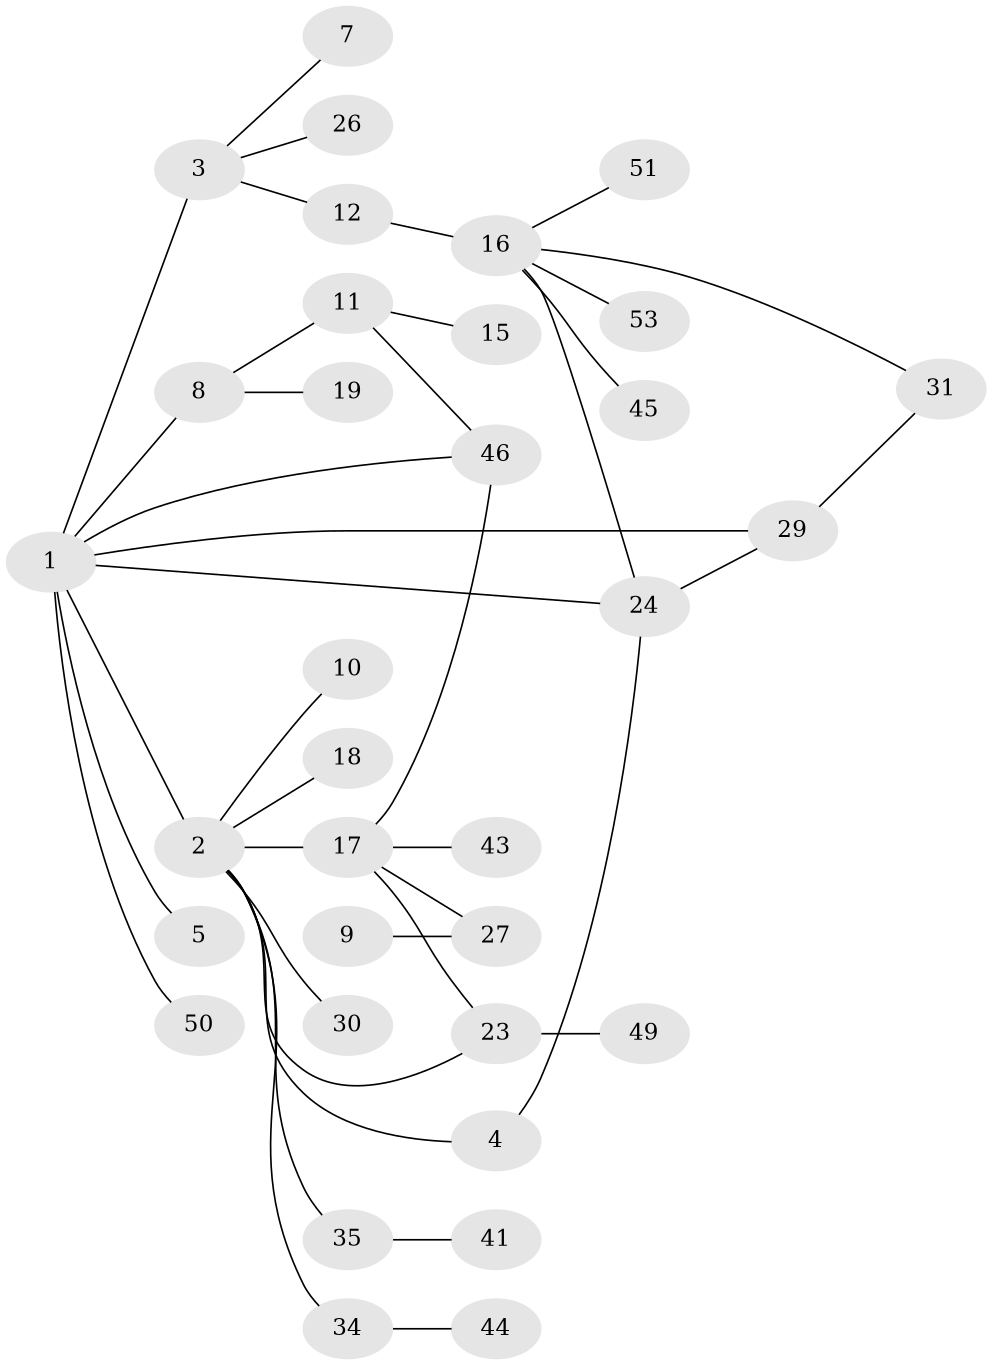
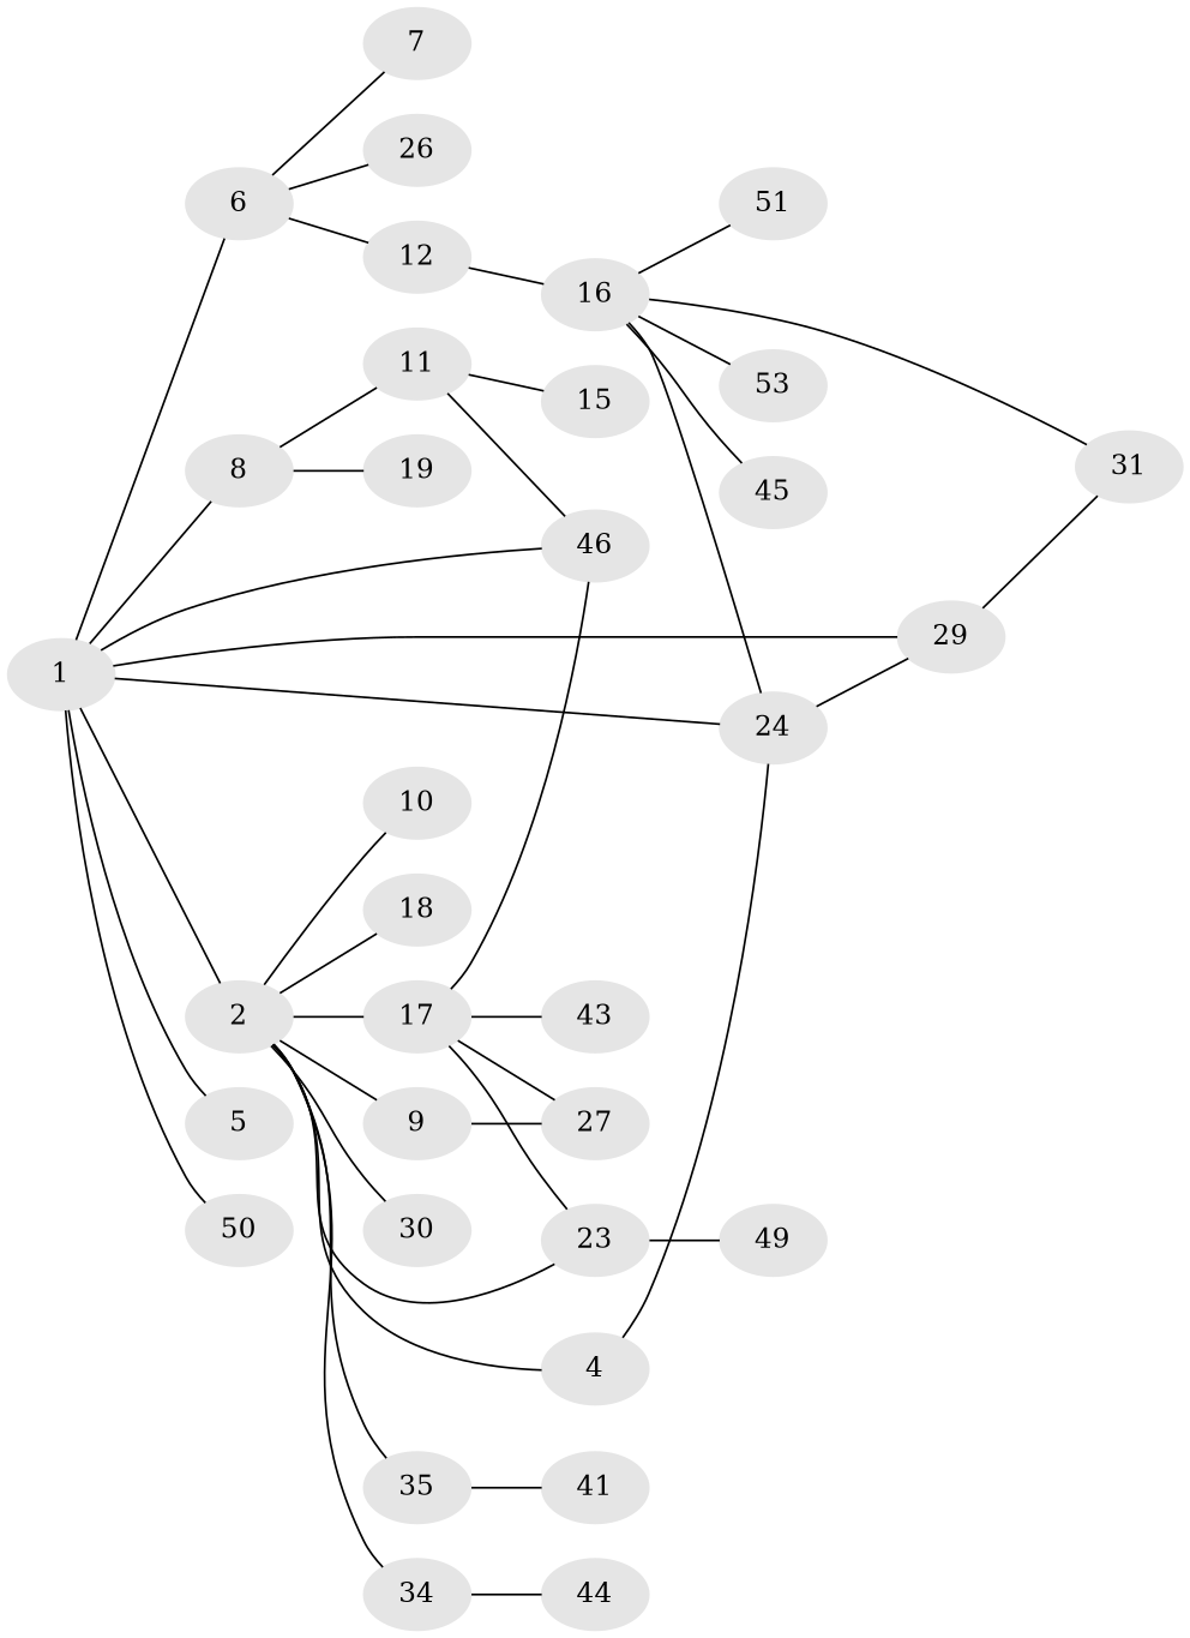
  graph {
    rankdir=LR
    node [color=gray90 style=filled]
    1 [super="+22"]
    2 [super="+21"]
-   3 [super="+6"]
+   3 [super="+6" label=6]
    5 [super="+20"]
    24 [super="+37"]
    29 [super="+35"]
    46 [super="+54"]
    50
    8
    4
    9
    10
    17 [super="+48"]
    18 [super="+39"]
    23 [super="+32"]
    30
    n17 [label=35 super="+52"]
    34 [super="+36"]
    7
    12 [super="+38"]
    26 [super="+42"]
    31 [super="+41"]
    11 [super="+14"]
    19 [super="+28"]
    27 [super="+40"]
    43
    49
    n28 [label=41]
    44
    16 [super="+25"]
    15
    45
    51
    53
    1 -- 2
    1 -- 3
    1 -- 5
    1 -- 24
    1 -- 29
    1 -- 46
    1 -- 50
    1 -- 8
    2 -- 4
+   2 -- 9
    2 -- 10
    2 -- 17 [weight=2]
    2 -- 18 [weight=2]
    2 -- 23
    2 -- 30
    2 -- n17
    2 -- 34
    3 -- 7
    3 -- 12
    3 -- 26
    24 -- 29
    29 -- 31
    8 -- 11
    8 -- 19
    4 -- 24
    9 -- 27
    17 -- 46
    17 -- 23
    17 -- 27
    17 -- 43
    23 -- 49
    n17 -- n28
    34 -- 44
    12 -- 16
    11 -- 46
    11 -- 15
    16 -- 24
    16 -- 31
    16 -- 45
    16 -- 51
    16 -- 53
  }
